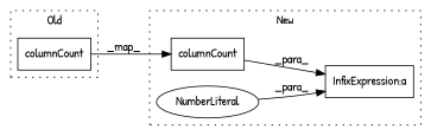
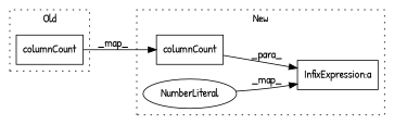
  digraph {
    rankdir=LR
    fontname="Patrick Hand"
    node [a=32 l=13 shape=box fontname="Patrick Hand"]
    edge [fontname="Patrick Hand"]
    n1 [label=columnCount s=19880]
    n2 [a=27 l=3 label="InfixExpression:a" s=19893]
    n3 [a=34 l=1 label=NumberLiteral s=19896 shape=ellipse]
    n4 [label=columnCount s=19348]
    subgraph cluster_1 {
      label=New
      style=dotted
      n1
      n2
      n3
    }
    subgraph cluster_2 {
      label=Old
      style=dotted
      n4
    }
    n1 -> n2 [label=_para_]
-   n3 -> n2 [label=_para_]
+   n3 -> n2 [label=_map_]
    n4 -> n1 [label=_map_]
  }
